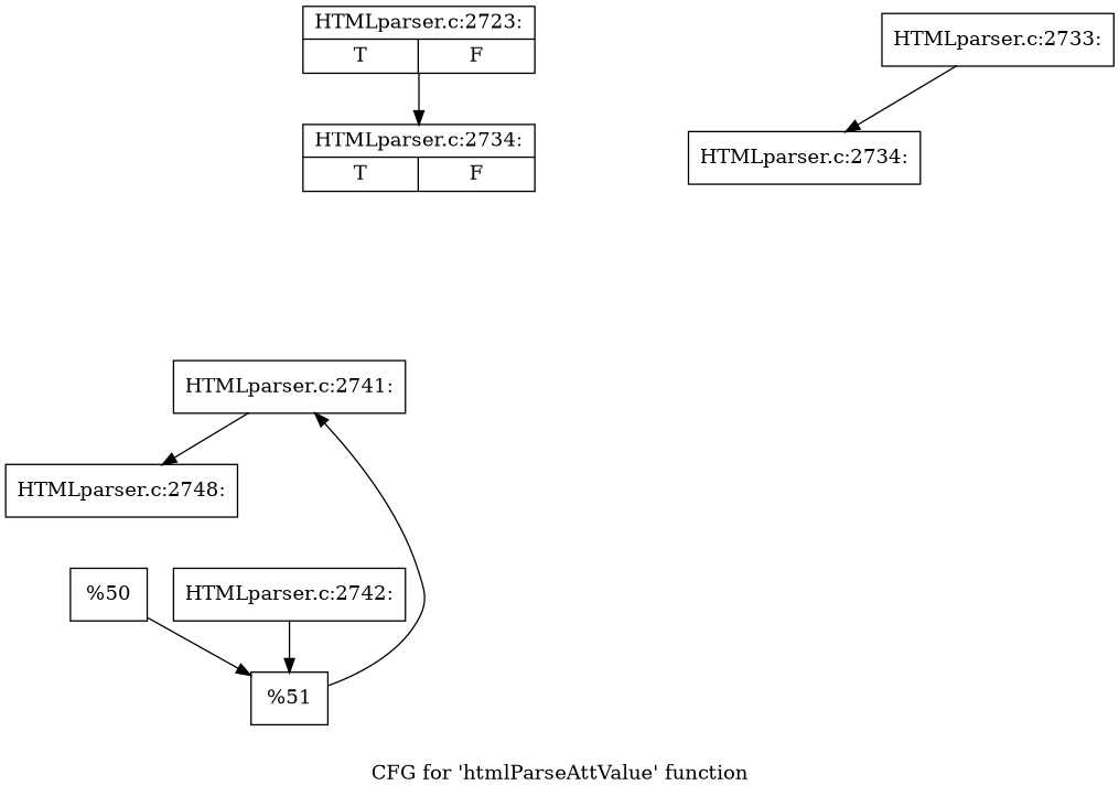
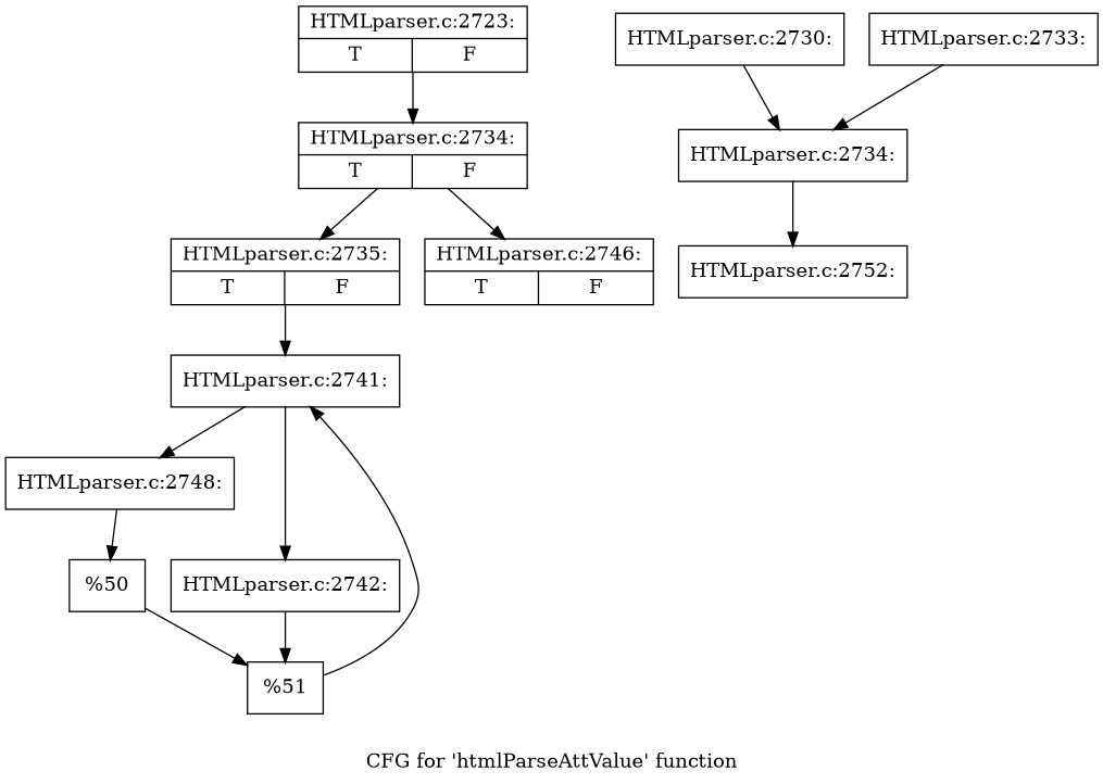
  digraph {
    label="CFG for 'htmlParseAttValue' function"
    node [shape=record]
    n1 [label="{HTMLparser.c:2723:|{<s0>T|<s1>F}}"]
    n2 [label="{HTMLparser.c:2734:|{<s0>T|<s1>F}}"]
+   n3 [label="{HTMLparser.c:2735:|{<s0>T|<s1>F}}"]
+   n4 [label="{HTMLparser.c:2746:|{<s0>T|<s1>F}}"]
+   n5 [label="{HTMLparser.c:2730:}"]
    n6 [label="{HTMLparser.c:2734:}"]
    n7 [label="{HTMLparser.c:2733:}"]
    n8 [label="{HTMLparser.c:2741:}"]
+   n9 [label="{HTMLparser.c:2752:}"]
    n10 [label="{HTMLparser.c:2748:}"]
    n11 [label="{HTMLparser.c:2742:}"]
    n12 [label="{%50}"]
    n13 [label="{%51}"]
    n1 -> n2
+   n2 -> n3
+   n2 -> n4
+   n3 -> n8
+   n5 -> n6
+   n6 -> n9
    n7 -> n6
    n8 -> n10
+   n8 -> n11
+   n10 -> n12
    n11 -> n13
    n12 -> n13
    n13 -> n8
  }
